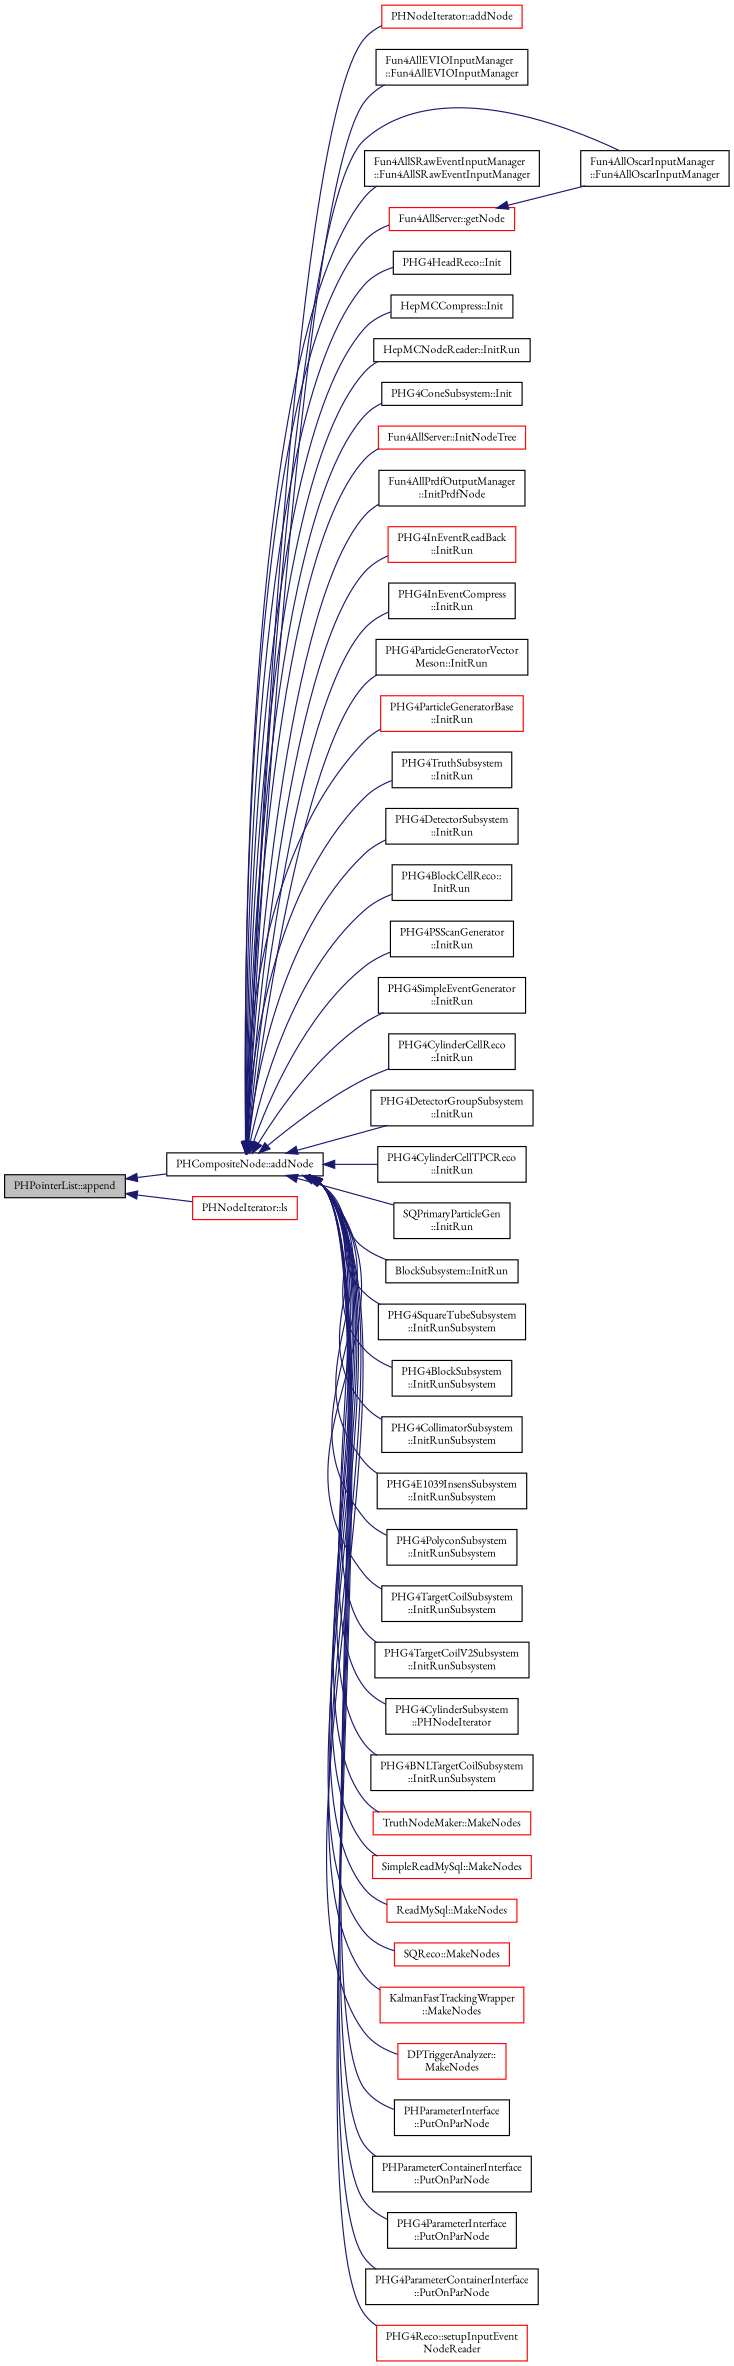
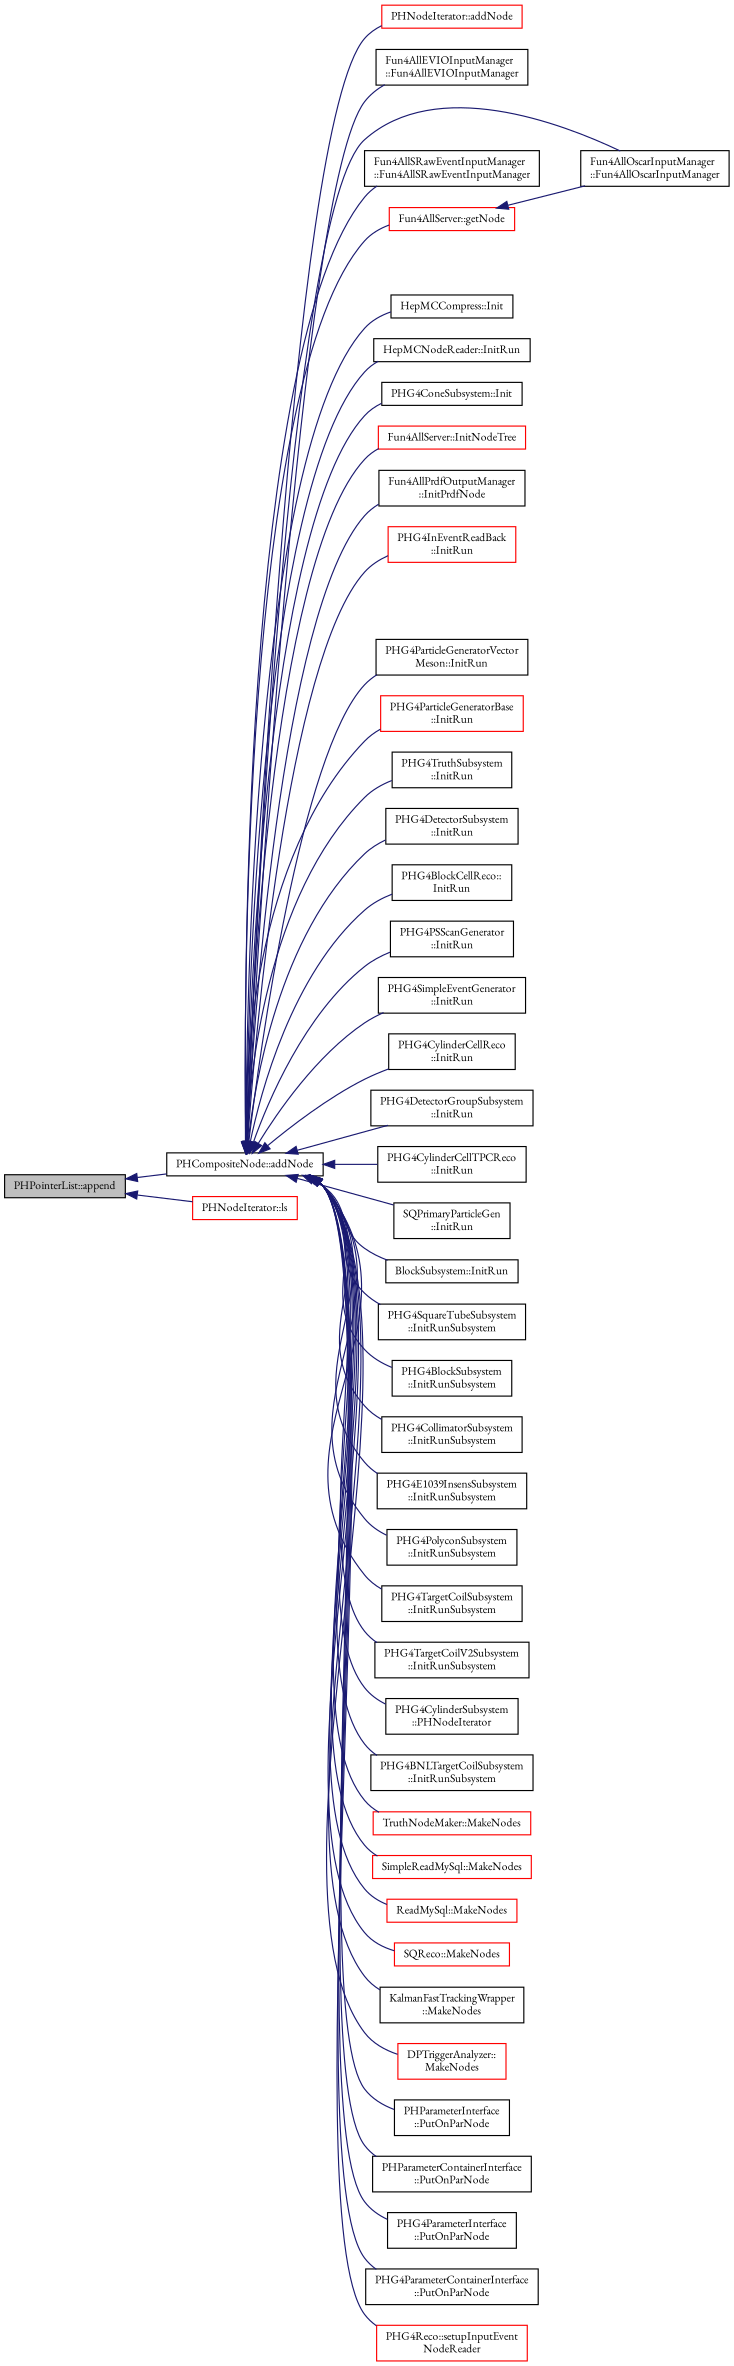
  digraph {
    fontname="EB Garamond"
    rankdir=LR
    node [color=black fontname="EB Garamond" fontsize=10 shape=record]
    edge [color=midnightblue dir=back fontname="EB Garamond" fontsize=10 labelfontname=FreeSans labelfontsize=10 style=solid]
    n1 [fillcolor=grey75 fontcolor=black height=0.2 label="PHPointerList::append" style=filled width=0.4]
    n2 [height=0.2 label="PHCompositeNode::addNode" width=0.4]
    n3 [color=red height=0.2 label="PHNodeIterator::ls" width=0.4]
    n4 [color=red height=0.2 label="PHNodeIterator::addNode" width=0.4]
    n5 [height=0.2 label="Fun4AllEVIOInputManager\l::Fun4AllEVIOInputManager" width=0.4]
    n6 [height=0.2 label="Fun4AllOscarInputManager\l::Fun4AllOscarInputManager" width=0.4]
    n7 [height=0.2 label="Fun4AllSRawEventInputManager\l::Fun4AllSRawEventInputManager" width=0.4]
    n8 [color=red height=0.2 label="Fun4AllServer::getNode" width=0.4]
-   n9 [height=0.2 label="PHG4HeadReco::Init" width=0.4]
    n10 [height=0.2 label="HepMCCompress::Init" width=0.4]
    n11 [height=0.2 label="HepMCNodeReader::InitRun" width=0.4]
    n12 [height=0.2 label="PHG4ConeSubsystem::Init" width=0.4]
    n13 [color=red height=0.2 label="Fun4AllServer::InitNodeTree" width=0.4]
    n14 [height=0.2 label="Fun4AllPrdfOutputManager\l::InitPrdfNode" width=0.4]
    n15 [color=red height=0.2 label="PHG4InEventReadBack\l::InitRun" width=0.4]
-   n16 [height=0.2 label="PHG4InEventCompress\l::InitRun" width=0.4]
    n17 [height=0.2 label="PHG4ParticleGeneratorVector\lMeson::InitRun" width=0.4]
    n18 [color=red height=0.2 label="PHG4ParticleGeneratorBase\l::InitRun" width=0.4]
    n19 [height=0.2 label="PHG4TruthSubsystem\l::InitRun" width=0.4]
    n20 [height=0.2 label="PHG4DetectorSubsystem\l::InitRun" width=0.4]
    n21 [height=0.2 label="PHG4BlockCellReco::\lInitRun" width=0.4]
    n22 [height=0.2 label="PHG4PSScanGenerator\l::InitRun" width=0.4]
    n23 [height=0.2 label="PHG4SimpleEventGenerator\l::InitRun" width=0.4]
    n24 [height=0.2 label="PHG4CylinderCellReco\l::InitRun" width=0.4]
    n25 [height=0.2 label="PHG4DetectorGroupSubsystem\l::InitRun" width=0.4]
    n26 [height=0.2 label="PHG4CylinderCellTPCReco\l::InitRun" width=0.4]
    n27 [height=0.2 label="SQPrimaryParticleGen\l::InitRun" width=0.4]
    n28 [height=0.2 label="BlockSubsystem::InitRun" width=0.4]
    n29 [height=0.2 label="PHG4SquareTubeSubsystem\l::InitRunSubsystem" width=0.4]
    n30 [height=0.2 label="PHG4BlockSubsystem\l::InitRunSubsystem" width=0.4]
    n31 [height=0.2 label="PHG4CollimatorSubsystem\l::InitRunSubsystem" width=0.4]
    n32 [height=0.2 label="PHG4E1039InsensSubsystem\l::InitRunSubsystem" width=0.4]
    n33 [height=0.2 label="PHG4PolyconSubsystem\l::InitRunSubsystem" width=0.4]
    n34 [height=0.2 label="PHG4TargetCoilSubsystem\l::InitRunSubsystem" width=0.4]
    n35 [height=0.2 label="PHG4TargetCoilV2Subsystem\l::InitRunSubsystem" width=0.4]
    n36 [height=0.2 label="PHG4CylinderSubsystem\l::PHNodeIterator" width=0.4]
    n37 [height=0.2 label="PHG4BNLTargetCoilSubsystem\l::InitRunSubsystem" width=0.4]
    n38 [color=red height=0.2 label="TruthNodeMaker::MakeNodes" width=0.4]
    n39 [color=red height=0.2 label="SimpleReadMySql::MakeNodes" width=0.4]
    n40 [color=red height=0.2 label="ReadMySql::MakeNodes" width=0.4]
    n41 [color=red height=0.2 label="SQReco::MakeNodes" width=0.4]
-   n42 [color=red height=0.2 label="KalmanFastTrackingWrapper\l::MakeNodes" width=0.4]
+   n42 [height=0.2 label="KalmanFastTrackingWrapper\l::MakeNodes" width=0.4]
    n43 [color=red height=0.2 label="DPTriggerAnalyzer::\lMakeNodes" width=0.4]
    n44 [height=0.2 label="PHParameterInterface\l::PutOnParNode" width=0.4]
    n45 [height=0.2 label="PHParameterContainerInterface\l::PutOnParNode" width=0.4]
    n46 [height=0.2 label="PHG4ParameterInterface\l::PutOnParNode" width=0.4]
    n47 [height=0.2 label="PHG4ParameterContainerInterface\l::PutOnParNode" width=0.4]
    n48 [color=red height=0.2 label="PHG4Reco::setupInputEvent\lNodeReader" width=0.4]
    n1 -> n2
    n1 -> n3
    n2 -> n4
    n2 -> n5
    n2 -> n6
    n2 -> n7
    n2 -> n8
-   n2 -> n9
    n2 -> n10
    n2 -> n11
    n2 -> n12
    n2 -> n13
    n2 -> n14
    n2 -> n15
-   n2 -> n16
    n2 -> n17
    n2 -> n18
    n2 -> n19
    n2 -> n20
    n2 -> n21
    n2 -> n22
    n2 -> n23
    n2 -> n24
    n2 -> n25
    n2 -> n26
    n2 -> n27
    n2 -> n28
    n2 -> n29
    n2 -> n30
    n2 -> n31
    n2 -> n32
    n2 -> n33
    n2 -> n34
    n2 -> n35
    n2 -> n36
    n2 -> n37
    n2 -> n38
    n2 -> n39
    n2 -> n40
    n2 -> n41
    n2 -> n42
    n2 -> n43
    n2 -> n44
    n2 -> n45
    n2 -> n46
    n2 -> n47
    n2 -> n48
    n8 -> n6
  }
